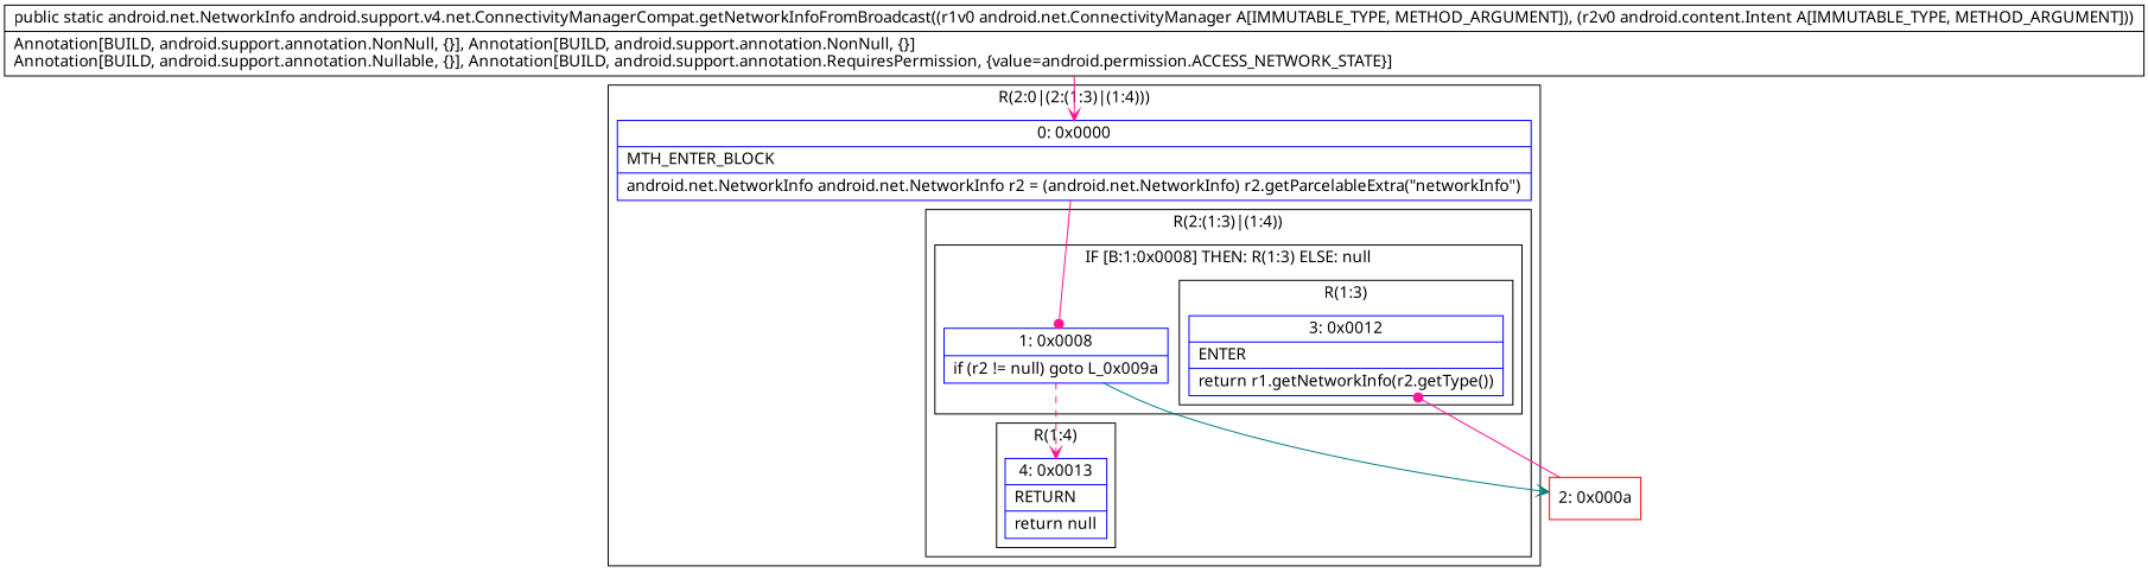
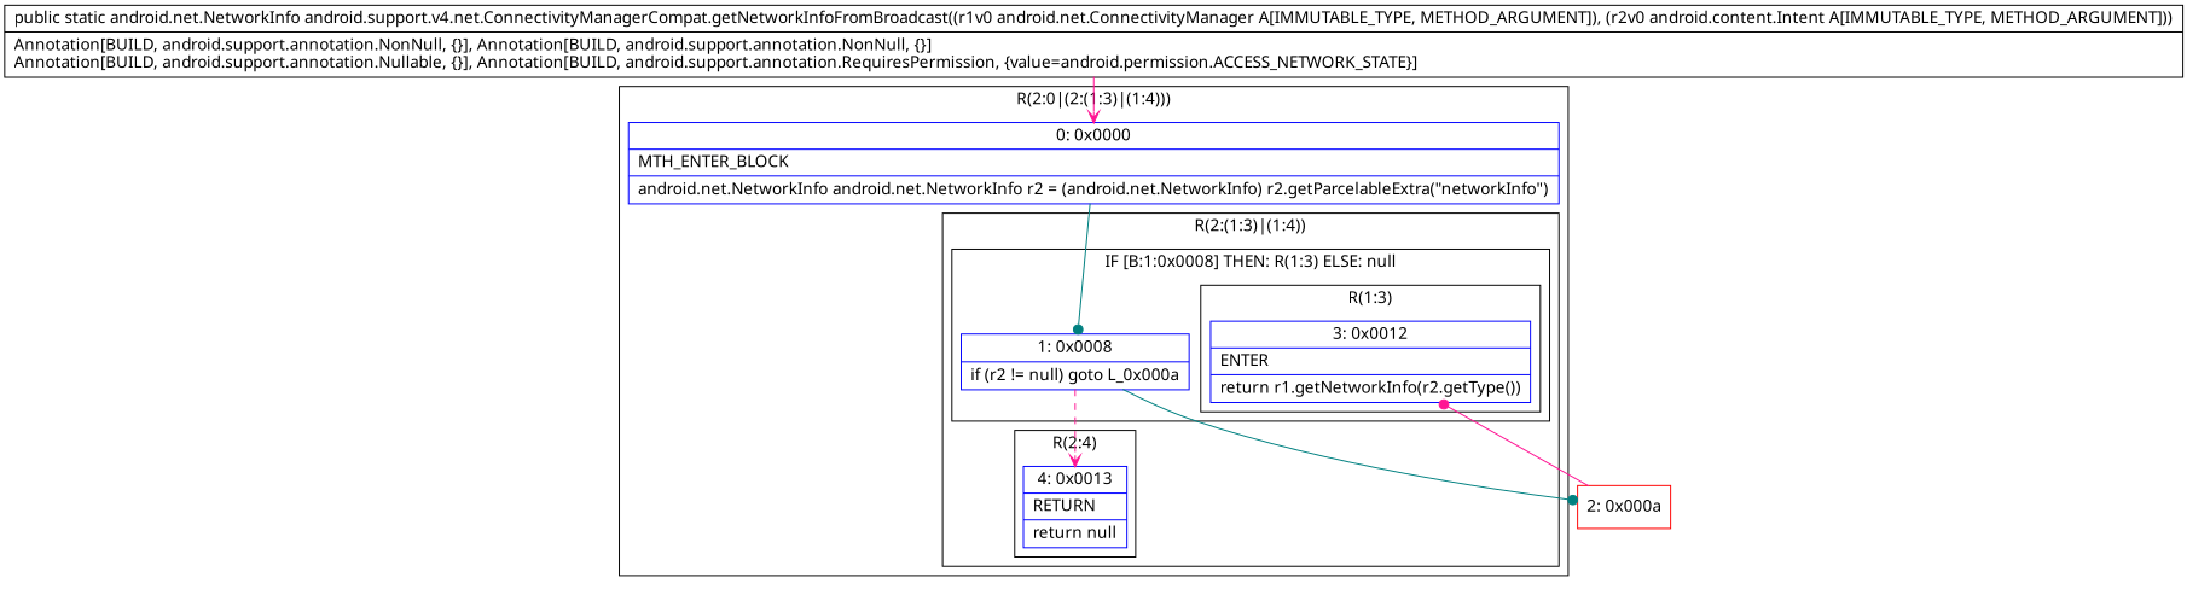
  digraph {
    fontname="Noto Sans"
    node [color=blue fontname="Noto Sans" shape=record]
    edge [arrowhead=dot color=deeppink fontname="Noto Sans"]
    n1 [label="{3\:\ 0x0012|ENTER\l|return r1.getNetworkInfo(r2.getType())\l}"]
-   n2 [label="{1\:\ 0x0008|if (r2 != null) goto L_0x009a\l}"]
+   n2 [label="{1\:\ 0x0008|if (r2 != null) goto L_0x000a\l}"]
    n3 [label="{4\:\ 0x0013|RETURN\l|return null\l}"]
    n4 [label="{0\:\ 0x0000|MTH_ENTER_BLOCK\l|android.net.NetworkInfo android.net.NetworkInfo r2 = (android.net.NetworkInfo) r2.getParcelableExtra(\"networkInfo\")\l}"]
    n5 [color=red label="{2\:\ 0x000a}"]
    n6 [label="{public static android.net.NetworkInfo android.support.v4.net.ConnectivityManagerCompat.getNetworkInfoFromBroadcast((r1v0 android.net.ConnectivityManager A[IMMUTABLE_TYPE, METHOD_ARGUMENT]), (r2v0 android.content.Intent A[IMMUTABLE_TYPE, METHOD_ARGUMENT]))  | Annotation[BUILD, android.support.annotation.NonNull, \{\}], Annotation[BUILD, android.support.annotation.NonNull, \{\}]\lAnnotation[BUILD, android.support.annotation.Nullable, \{\}], Annotation[BUILD, android.support.annotation.RequiresPermission, \{value=android.permission.ACCESS_NETWORK_STATE\}]\l}" color=""]
    subgraph cluster_1 {
      label="R(2:0|(2:(1:3)|(1:4)))"
      n4
      subgraph cluster_2 {
        label="R(2:(1:3)|(1:4))"
        subgraph cluster_3 {
          label="IF [B:1:0x0008] THEN: R(1:3) ELSE: null"
          n2
          subgraph cluster_4 {
            label="R(1:3)"
            n1
          }
        }
        subgraph cluster_5 {
-         label="R(1:4)"
+         label="R(2:4)"
          n3
        }
      }
    }
    n2 -> n3 [arrowhead=vee style=dashed]
-   n2 -> n5 [arrowhead=vee color=teal]
-   n4 -> n2
+   n2 -> n5 [color=teal]
+   n4 -> n2 [color=teal]
    n5 -> n1
    n6 -> n4 [arrowhead=vee]
  }
